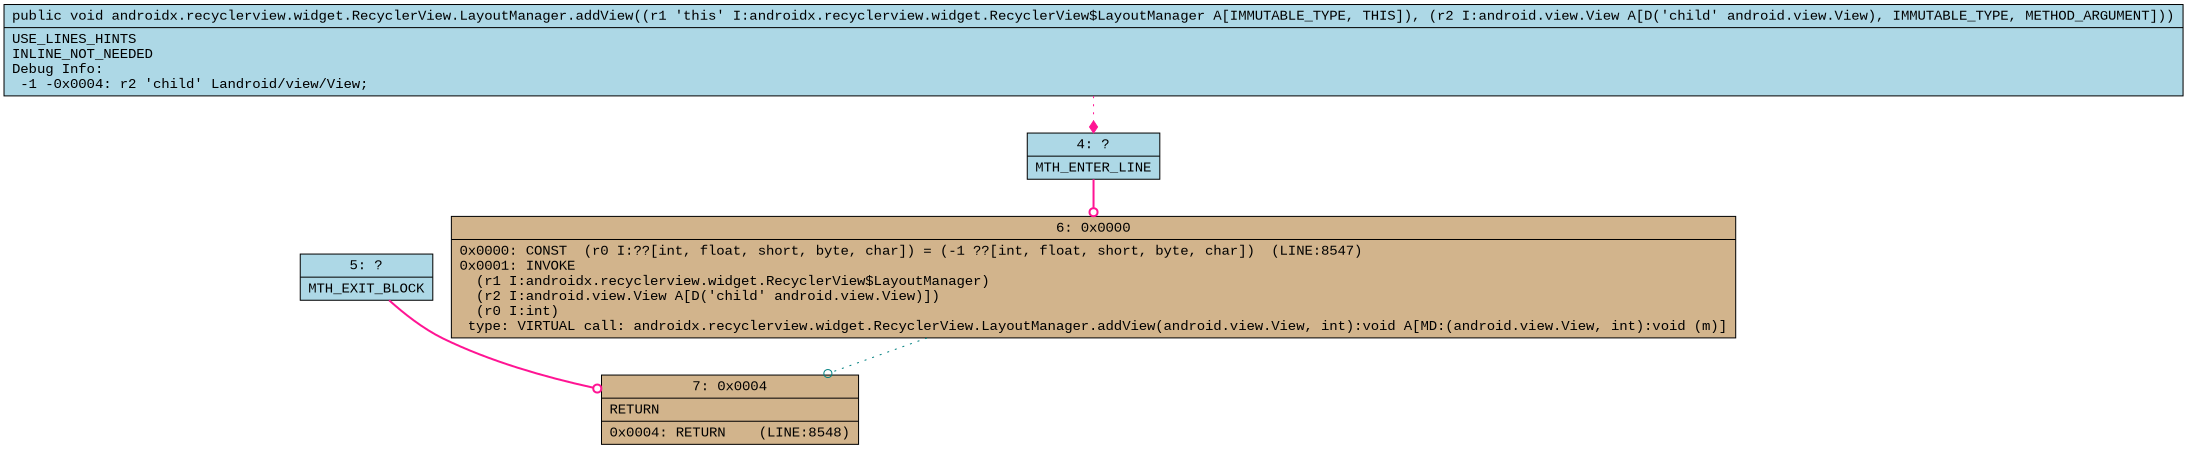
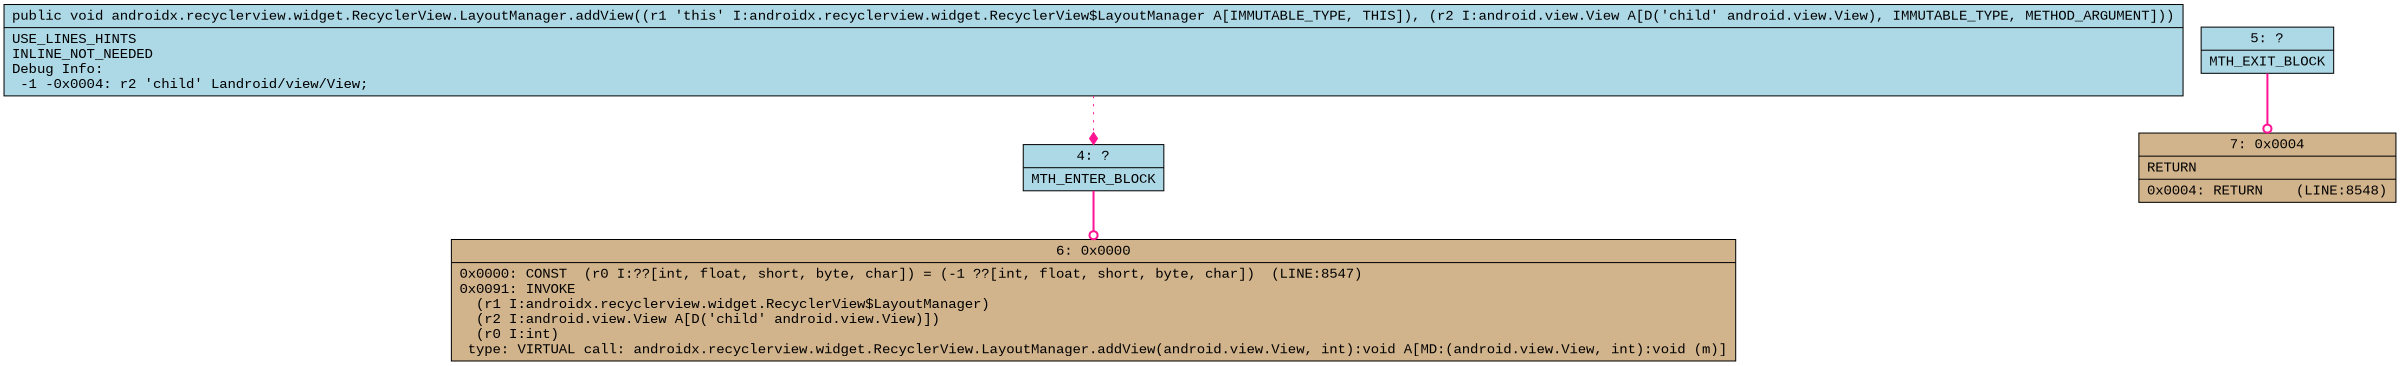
  digraph {
    fontname="Liberation Mono"
    node [fillcolor=lightblue fontname="Liberation Mono" shape=record style=filled]
    edge [arrowhead=odot color=deeppink fontname="Liberation Mono" style=bold]
-   n1 [label="{4\:\ ?|MTH_ENTER_LINE\l}"]
-   n2 [fillcolor=tan label="{6\:\ 0x0000|0x0000: CONST  (r0 I:??[int, float, short, byte, char]) = (\-1 ??[int, float, short, byte, char])  (LINE:8547)\l0x0001: INVOKE  \l  (r1 I:androidx.recyclerview.widget.RecyclerView$LayoutManager)\l  (r2 I:android.view.View A[D('child' android.view.View)])\l  (r0 I:int)\l type: VIRTUAL call: androidx.recyclerview.widget.RecyclerView.LayoutManager.addView(android.view.View, int):void A[MD:(android.view.View, int):void (m)]\l}"]
+   n1 [label="{4\:\ ?|MTH_ENTER_BLOCK\l}"]
+   n2 [fillcolor=tan label="{6\:\ 0x0000|0x0000: CONST  (r0 I:??[int, float, short, byte, char]) = (\-1 ??[int, float, short, byte, char])  (LINE:8547)\l0x0091: INVOKE  \l  (r1 I:androidx.recyclerview.widget.RecyclerView$LayoutManager)\l  (r2 I:android.view.View A[D('child' android.view.View)])\l  (r0 I:int)\l type: VIRTUAL call: androidx.recyclerview.widget.RecyclerView.LayoutManager.addView(android.view.View, int):void A[MD:(android.view.View, int):void (m)]\l}"]
    n3 [fillcolor=tan label="{7\:\ 0x0004|RETURN\l|0x0004: RETURN    (LINE:8548)\l}"]
    n4 [label="{5\:\ ?|MTH_EXIT_BLOCK\l}"]
    n5 [label="{public void androidx.recyclerview.widget.RecyclerView.LayoutManager.addView((r1 'this' I:androidx.recyclerview.widget.RecyclerView$LayoutManager A[IMMUTABLE_TYPE, THIS]), (r2 I:android.view.View A[D('child' android.view.View), IMMUTABLE_TYPE, METHOD_ARGUMENT]))  | USE_LINES_HINTS\lINLINE_NOT_NEEDED\lDebug Info:\l  \-1 \-0x0004: r2 'child' Landroid\/view\/View;\l}"]
    n1 -> n2
-   n2 -> n3 [color=teal style=dotted]
    n4 -> n3
    n5 -> n1 [arrowhead=diamond style=dotted]
  }
